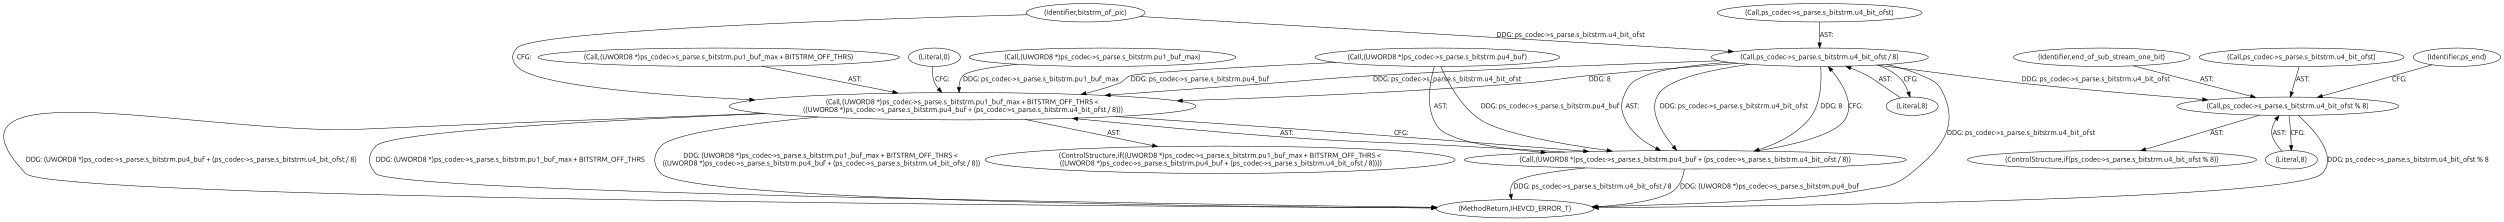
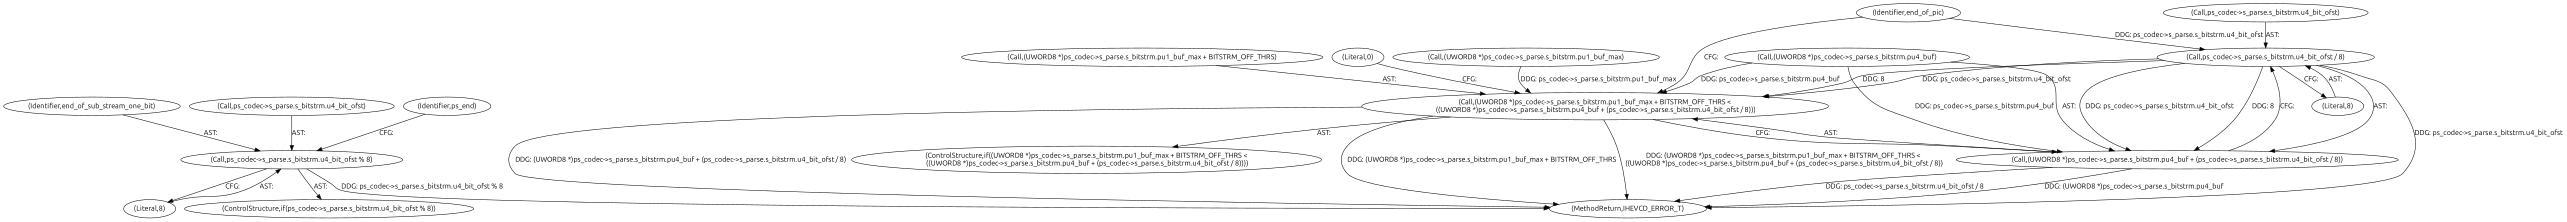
  digraph {
    fontname=Ubuntu
    node [fontname=Ubuntu]
    edge [fontname=Ubuntu]
    n1 [label="(Call,ps_codec->s_parse.s_bitstrm.u4_bit_ofst / 8)"]
    n2 [label="(Call,ps_codec->s_parse.s_bitstrm.u4_bit_ofst % 8)"]
    n3 [label="(Call,(UWORD8 *)ps_codec->s_parse.s_bitstrm.pu1_buf_max + BITSTRM_OFF_THRS <\n ((UWORD8 *)ps_codec->s_parse.s_bitstrm.pu4_buf + (ps_codec->s_parse.s_bitstrm.u4_bit_ofst / 8)))"]
    n4 [label="(Call,(UWORD8 *)ps_codec->s_parse.s_bitstrm.pu4_buf + (ps_codec->s_parse.s_bitstrm.u4_bit_ofst / 8))"]
    n5 [label="(MethodReturn,IHEVCD_ERROR_T)"]
    n6 [label="(Literal,8)"]
    n7 [label="(ControlStructure,if(ps_codec->s_parse.s_bitstrm.u4_bit_ofst % 8))"]
    n8 [label="(Literal,8)"]
    n9 [label="(ControlStructure,if((UWORD8 *)ps_codec->s_parse.s_bitstrm.pu1_buf_max + BITSTRM_OFF_THRS <\n ((UWORD8 *)ps_codec->s_parse.s_bitstrm.pu4_buf + (ps_codec->s_parse.s_bitstrm.u4_bit_ofst / 8))))"]
    n10 [label="(Identifier,end_of_sub_stream_one_bit)"]
    n11 [label="(Call,(UWORD8 *)ps_codec->s_parse.s_bitstrm.pu1_buf_max + BITSTRM_OFF_THRS)"]
    n12 [label="(Literal,0)"]
    n13 [label="(Call,ps_codec->s_parse.s_bitstrm.u4_bit_ofst)"]
    n14 [label="(Call,(UWORD8 *)ps_codec->s_parse.s_bitstrm.pu4_buf)"]
    n15 [label="(Call,ps_codec->s_parse.s_bitstrm.u4_bit_ofst)"]
    n16 [label="(Call,(UWORD8 *)ps_codec->s_parse.s_bitstrm.pu1_buf_max)"]
    n17 [label="(Identifier,ps_end)"]
-   n18 [label="(Identifier,bitstrm_of_pic)"]
-   n1 -> n2 [label="DDG: ps_codec->s_parse.s_bitstrm.u4_bit_ofst"]
+   n18 [label="(Identifier,end_of_pic)"]
    n1 -> n3 [label="DDG: ps_codec->s_parse.s_bitstrm.u4_bit_ofst"]
    n1 -> n3 [label="DDG: 8"]
    n1 -> n4 [label="AST: "]
    n1 -> n4 [label="DDG: ps_codec->s_parse.s_bitstrm.u4_bit_ofst"]
    n1 -> n4 [label="DDG: 8"]
    n1 -> n5 [label="DDG: ps_codec->s_parse.s_bitstrm.u4_bit_ofst"]
    n1 -> n6 [label="CFG: "]
    n2 -> n5 [label="DDG: ps_codec->s_parse.s_bitstrm.u4_bit_ofst % 8"]
    n2 -> n7 [label="AST: "]
    n2 -> n8 [label="CFG: "]
    n3 -> n4 [label="CFG: "]
    n3 -> n5 [label="DDG: (UWORD8 *)ps_codec->s_parse.s_bitstrm.pu4_buf + (ps_codec->s_parse.s_bitstrm.u4_bit_ofst / 8)"]
    n3 -> n5 [label="DDG: (UWORD8 *)ps_codec->s_parse.s_bitstrm.pu1_buf_max + BITSTRM_OFF_THRS"]
    n3 -> n5 [label="DDG: (UWORD8 *)ps_codec->s_parse.s_bitstrm.pu1_buf_max + BITSTRM_OFF_THRS <\n ((UWORD8 *)ps_codec->s_parse.s_bitstrm.pu4_buf + (ps_codec->s_parse.s_bitstrm.u4_bit_ofst / 8))"]
    n3 -> n9 [label="AST: "]
    n4 -> n1 [label="CFG: "]
    n4 -> n3 [label="AST: "]
    n4 -> n5 [label="DDG: (UWORD8 *)ps_codec->s_parse.s_bitstrm.pu4_buf"]
    n4 -> n5 [label="DDG: ps_codec->s_parse.s_bitstrm.u4_bit_ofst / 8"]
    n6 -> n1 [label="AST: "]
    n8 -> n2 [label="AST: "]
    n10 -> n2 [label="AST: "]
    n11 -> n3 [label="AST: "]
    n12 -> n3 [label="CFG: "]
    n13 -> n1 [label="AST: "]
    n14 -> n3 [label="DDG: ps_codec->s_parse.s_bitstrm.pu4_buf"]
    n14 -> n4 [label="AST: "]
    n14 -> n4 [label="DDG: ps_codec->s_parse.s_bitstrm.pu4_buf"]
    n15 -> n2 [label="AST: "]
    n16 -> n3 [label="DDG: ps_codec->s_parse.s_bitstrm.pu1_buf_max"]
    n17 -> n2 [label="CFG: "]
    n18 -> n1 [label="DDG: ps_codec->s_parse.s_bitstrm.u4_bit_ofst"]
    n18 -> n3 [label="CFG: "]
  }
